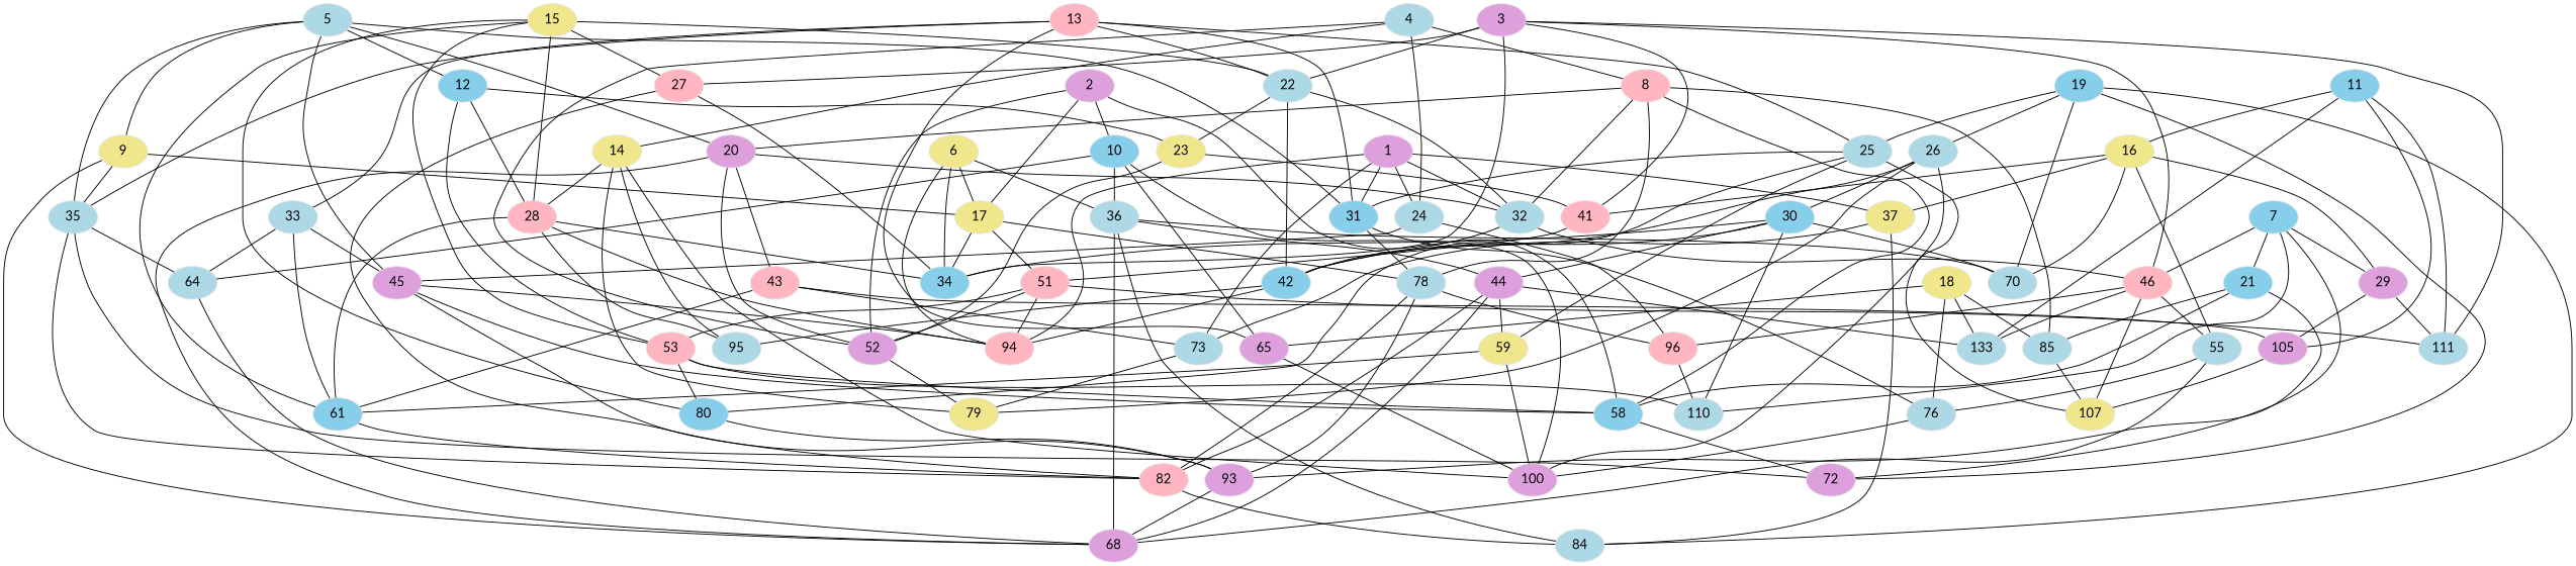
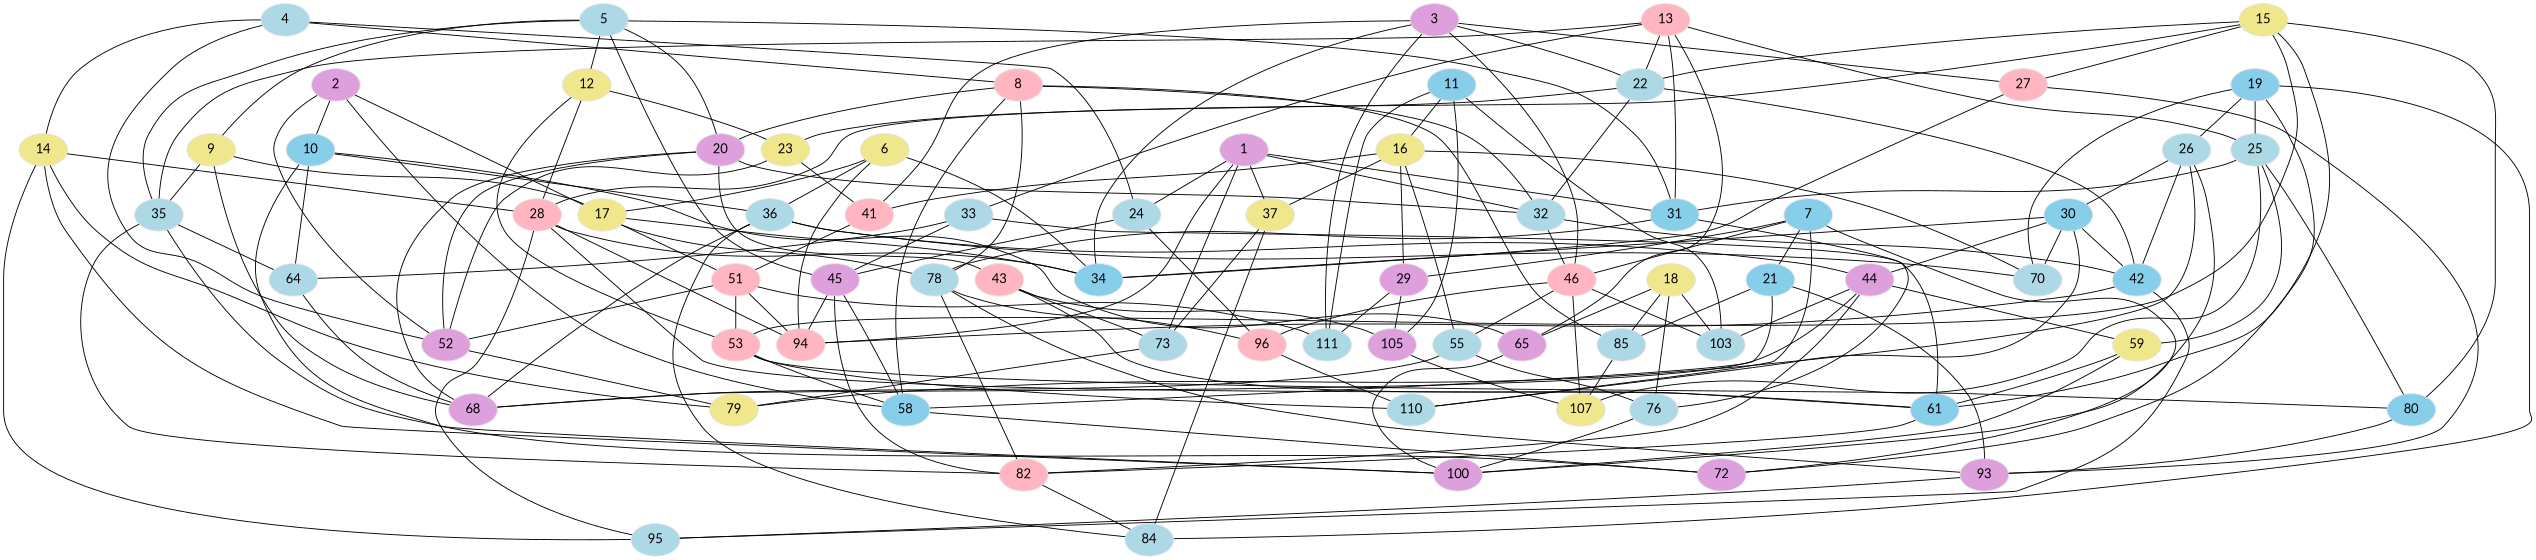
  graph {
    fontname=Lato
    node [color=gray90 fillcolor=lightblue fontname=Lato style=filled]
    edge [fontname=Lato]
    1 [fillcolor=plum super="+50"]
    24
    31 [fillcolor=skyblue super="+57"]
    32 [super="+108"]
    37 [fillcolor=khaki]
    73
    94 [fillcolor=lightpink super="+98"]
    45 [fillcolor=plum super="+88"]
    96 [fillcolor=lightpink]
    78 [super="+106"]
    76
    46 [fillcolor=lightpink super="+49"]
    42 [fillcolor=skyblue super="+48"]
    84
    79 [fillcolor=khaki]
    10 [fillcolor=skyblue super="+75"]
    36 [super="+38"]
    64
    65 [fillcolor=plum]
    100 [fillcolor=plum super="+104"]
    2 [fillcolor=plum]
    17 [fillcolor=khaki super="+47"]
    52 [fillcolor=plum super="+66"]
    58 [fillcolor=skyblue super="+62"]
    34 [fillcolor=skyblue super="+83"]
    51 [fillcolor=lightpink super="+101"]
    72 [fillcolor=plum]
    3 [fillcolor=plum super="+39"]
    22 [super="+60"]
    27 [fillcolor=lightpink]
    41 [fillcolor=lightpink]
    111
    23 [fillcolor=khaki]
    93 [fillcolor=plum super="+102"]
    55
-   103 [label=133]
+   103
    107 [fillcolor=khaki]
    8 [fillcolor=lightpink super="+90"]
    20 [fillcolor=plum super="+54"]
    85
    4
    14 [fillcolor=khaki super="+81"]
    28 [fillcolor=lightpink super="+77"]
    95
    5 [super="+71"]
    9 [fillcolor=khaki]
-   12 [fillcolor=skyblue]
+   12 [fillcolor=khaki]
    35 [super="+69"]
    68 [fillcolor=plum super="+99"]
    53 [fillcolor=lightpink super="+74"]
    43 [fillcolor=lightpink]
    82 [fillcolor=lightpink super="+89"]
    6 [fillcolor=khaki]
    70
    44 [fillcolor=plum super="+91"]
    7 [fillcolor=skyblue super="+109"]
    21 [fillcolor=skyblue super="+63"]
    29 [fillcolor=plum]
    110
    105 [fillcolor=plum]
    16 [fillcolor=khaki super="+56"]
    11 [fillcolor=skyblue]
    61 [fillcolor=skyblue super="+92"]
    80 [fillcolor=skyblue]
    13 [fillcolor=lightpink super="+86"]
    25 [super="+97"]
    33
    59 [fillcolor=khaki]
    15 [fillcolor=khaki super="+67"]
    18 [fillcolor=khaki]
    19 [fillcolor=skyblue super="+87"]
    26
    30 [fillcolor=skyblue super="+40"]
    1 -- 24
    1 -- 31
    1 -- 32
    1 -- 37
    1 -- 73
    1 -- 94
    24 -- 45
    24 -- 96
    31 -- 78
    31 -- 76
    32 -- 46
    32 -- 42
    37 -- 73
    37 -- 84
    73 -- 79
    45 -- 94
    45 -- 58
    45 -- 82
    96 -- 110
    78 -- 96
    78 -- 93
    78 -- 82
    76 -- 100
    46 -- 96
    46 -- 55
    46 -- 103
    46 -- 107
    42 -- 94
    42 -- 95
    10 -- 36
    10 -- 64
    10 -- 65
    10 -- 100
    36 -- 84
    36 -- 68
    36 -- 70
    36 -- 44
    64 -- 68
    65 -- 100
    2 -- 10
    2 -- 17
    2 -- 52
    2 -- 58
    17 -- 78
    17 -- 34
    17 -- 51
    52 -- 79
    58 -- 72
    51 -- 94
    51 -- 52
    51 -- 111
    51 -- 53
    3 -- 46
    3 -- 34
    3 -- 22
    3 -- 27
    3 -- 41
    3 -- 111
    22 -- 32
    22 -- 42
    22 -- 23
    27 -- 34
    27 -- 93
    41 -- 51
    23 -- 52
    23 -- 41
-   93 -- 68
+   93 -- 95
    55 -- 76
    55 -- 68
    8 -- 32
    8 -- 78
    8 -- 58
    8 -- 20
    8 -- 85
    20 -- 32
    20 -- 52
    20 -- 68
    20 -- 43
    85 -- 107
    4 -- 24
    4 -- 52
    4 -- 8
    4 -- 14
    14 -- 79
    14 -- 100
    14 -- 28
    14 -- 95
    28 -- 94
    28 -- 34
    28 -- 95
    28 -- 61
    5 -- 31
    5 -- 45
    5 -- 20
    5 -- 9
    5 -- 12
    5 -- 35
    9 -- 17
    9 -- 35
    9 -- 68
    12 -- 23
    12 -- 28
    12 -- 53
    35 -- 64
    35 -- 72
    35 -- 82
    53 -- 58
    53 -- 110
    53 -- 80
    43 -- 73
    43 -- 105
    43 -- 61
    82 -- 84
    6 -- 94
    6 -- 36
    6 -- 17
    6 -- 34
    44 -- 103
    44 -- 68
    44 -- 82
    44 -- 59
    7 -- 46
    7 -- 72
    7 -- 21 [weight=2]
    7 -- 29
    7 -- 110
    21 -- 58
    21 -- 93 [weight=2]
    21 -- 85
    29 -- 111
    29 -- 105
    105 -- 107
    16 -- 37
    16 -- 41
    16 -- 55
    16 -- 70
    16 -- 29
    11 -- 111
    11 -- 103
    11 -- 105
    11 -- 16
    61 -- 82
    80 -- 93
    13 -- 31
    13 -- 65
    13 -- 22
    13 -- 35
    13 -- 25
    13 -- 33
    25 -- 31
    25 -- 107
    25 -- 80
    25 -- 59
    33 -- 45
    33 -- 64
    33 -- 61
    59 -- 100
    59 -- 61
    15 -- 22
    15 -- 27
    15 -- 28
    15 -- 53
    15 -- 61
    15 -- 80
    18 -- 76
    18 -- 65
    18 -- 103
    18 -- 85
    19 -- 84
    19 -- 72
    19 -- 70
    19 -- 25
    19 -- 26
    26 -- 42
    26 -- 79
    26 -- 100
    26 -- 30
    30 -- 42
    30 -- 34
    30 -- 70
    30 -- 44
    30 -- 110
  }
